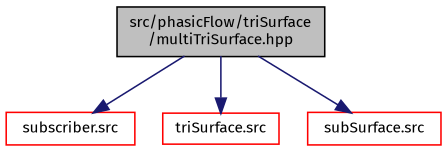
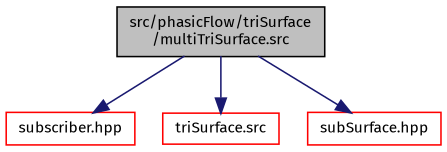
  digraph {
    fontname="Fira Sans"
    node [color=red fillcolor=white fontname="Fira Sans" fontsize=10 shape=record style=filled]
    edge [color=midnightblue fontname="Fira Sans" fontsize=10 labelfontname=Helvetica labelfontsize=10 style=solid]
-   n1 [color=black fillcolor=grey75 fontcolor=black height=0.2 label="src/phasicFlow/triSurface\l/multiTriSurface.hpp" width=0.4]
-   n2 [height=0.2 label="subscriber.src" width=0.4]
+   n1 [color=black fillcolor=grey75 fontcolor=black height=0.2 label="src/phasicFlow/triSurface\l/multiTriSurface.src" width=0.4]
+   n2 [height=0.2 label="subscriber.hpp" width=0.4]
    n3 [height=0.2 label="triSurface.src" width=0.4]
-   n4 [height=0.2 label="subSurface.src" width=0.4]
+   n4 [height=0.2 label="subSurface.hpp" width=0.4]
    n1 -> n2
    n1 -> n3
    n1 -> n4
  }
